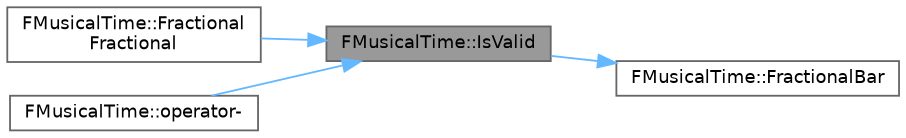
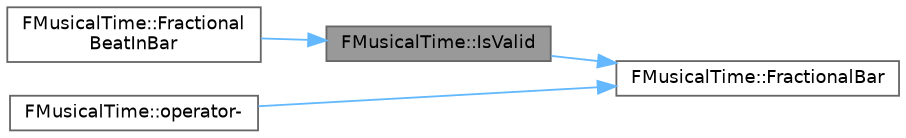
  digraph {
    rankdir=RL
    node [color=grey40 fillcolor=white fontname=Helvetica fontsize=10 shape=box style=filled]
    edge [color=steelblue1 dir=back fontname=Helvetica fontsize=10 labelfontname=Helvetica labelfontsize=10 style=solid]
    n1 [color=gray40 fillcolor=grey60 fontcolor=black height=0.2 label="FMusicalTime::IsValid" width=0.4]
-   n2 [height=0.2 label="FMusicalTime::Fractional\lFractional" width=0.4]
+   n2 [height=0.2 label="FMusicalTime::Fractional\lBeatInBar" width=0.4]
    n3 [height=0.2 label="FMusicalTime::FractionalBar" width=0.4]
    n4 [height=0.2 label="FMusicalTime::operator-" width=0.4]
    n1 -> n2
    n3 -> n1
-   n1 -> n4
+   n3 -> n4
  }
